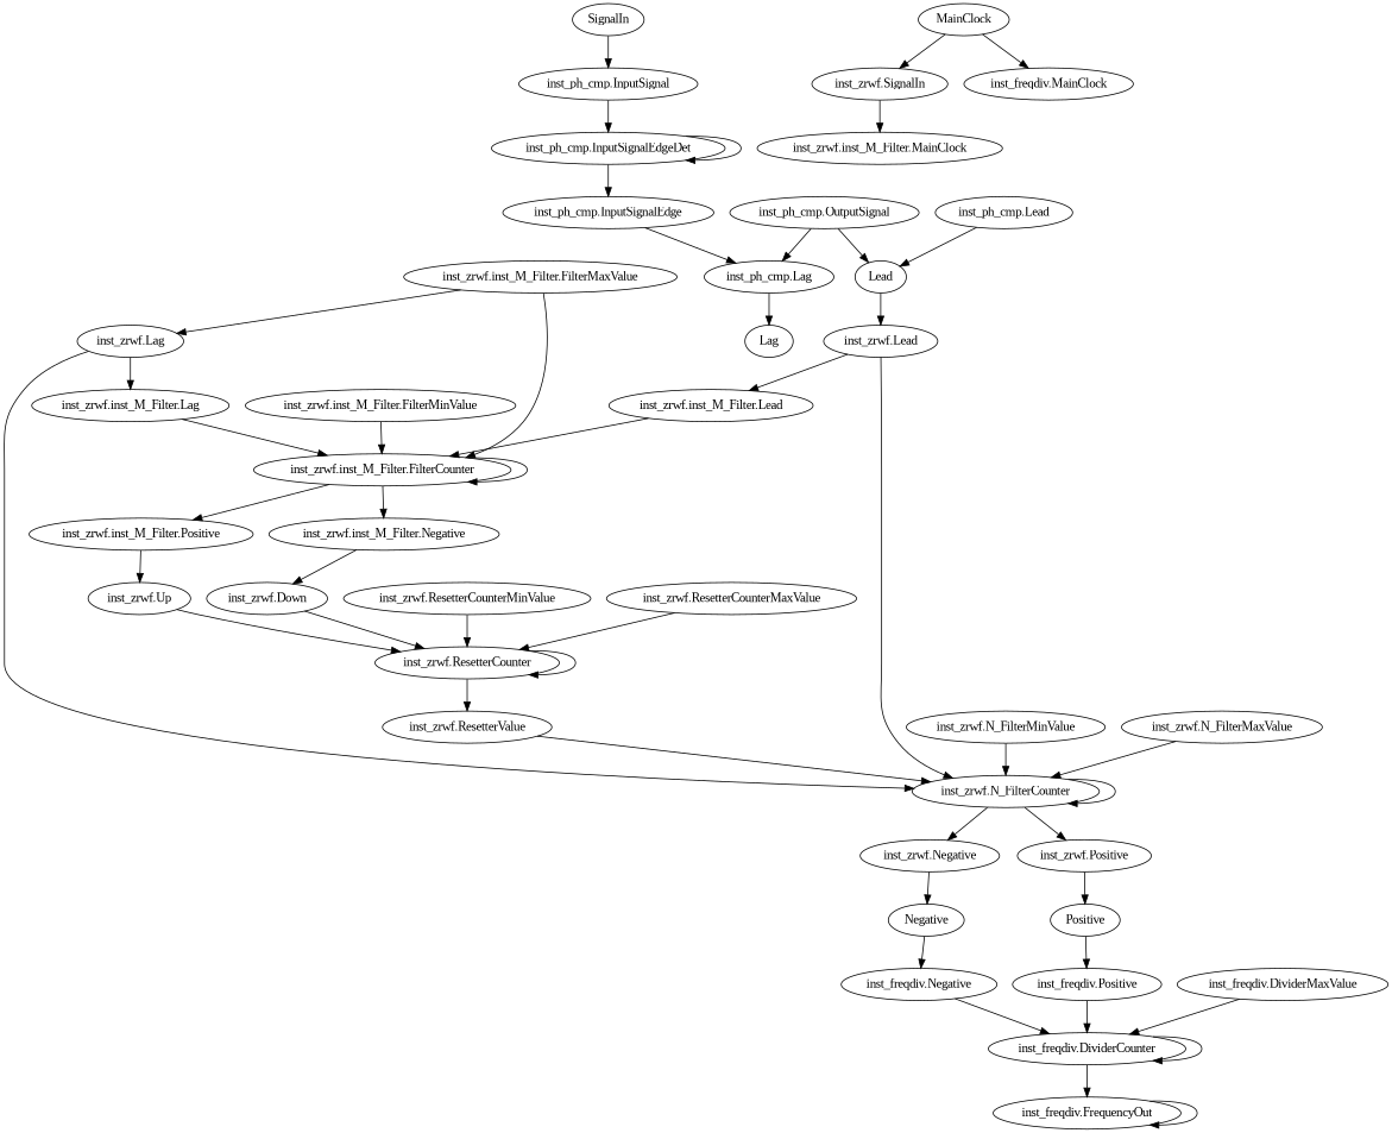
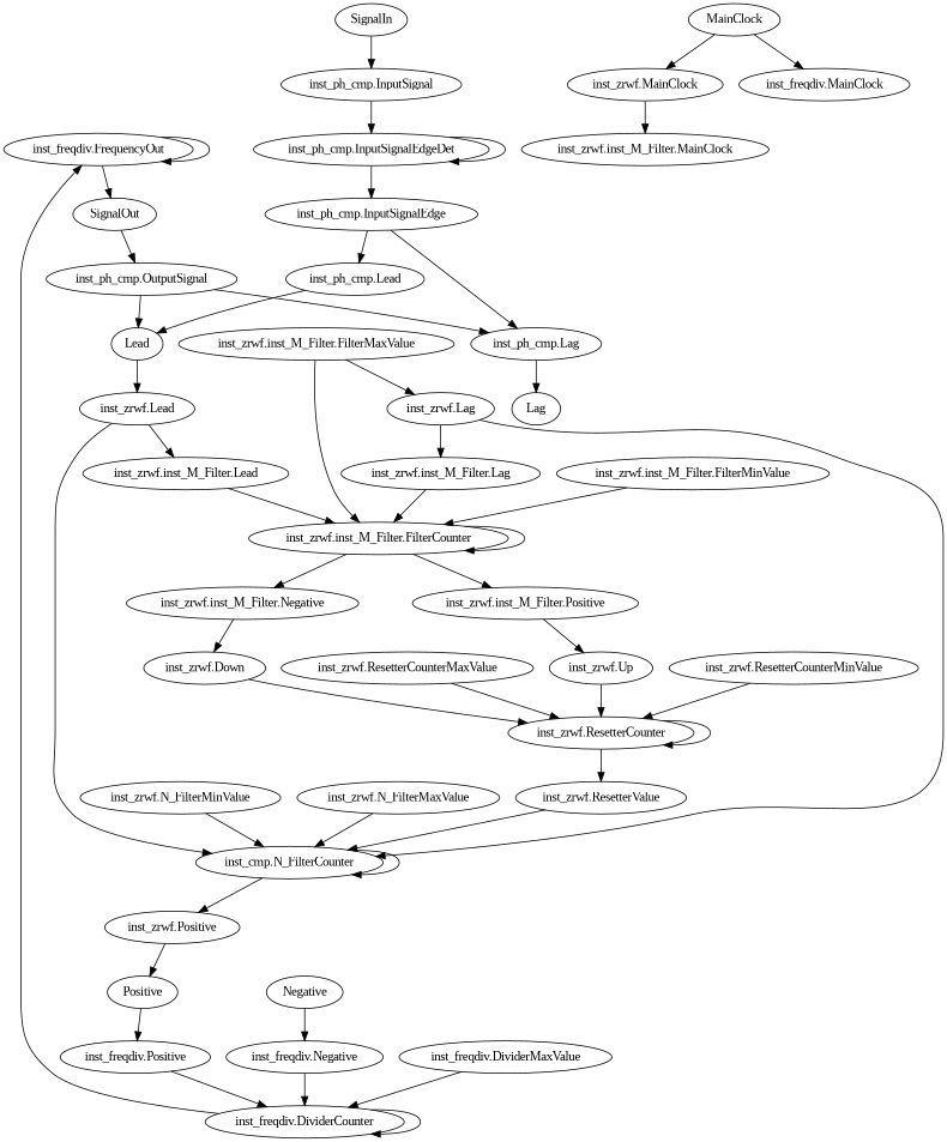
  digraph {
    fontname="Liberation Serif"
    node [fontname="Liberation Serif"]
    edge [fontname="Liberation Serif" weight=1.0]
    "inst_freqdiv.FrequencyOut"
+   SignalOut
    "inst_ph_cmp.OutputSignal"
    "inst_ph_cmp.Lag"
    Lead
    "inst_zrwf.inst_M_Filter.FilterMaxValue"
    "inst_zrwf.inst_M_Filter.FilterCounter"
    "inst_zrwf.Lag"
    "inst_zrwf.inst_M_Filter.Positive"
    "inst_zrwf.inst_M_Filter.Negative"
    "inst_zrwf.Up"
    "inst_zrwf.Down"
    Positive
    "inst_freqdiv.Positive"
    "inst_freqdiv.DividerCounter"
    "inst_zrwf.ResetterCounter"
    "inst_zrwf.ResetterValue"
-   "inst_zrwf.Negative"
    Negative
    "inst_freqdiv.Negative"
    "inst_ph_cmp.InputSignalEdge"
    "inst_ph_cmp.Lead"
    Lag
    "inst_zrwf.Lead"
-   "inst_zrwf.N_FilterCounter"
+   "inst_zrwf.N_FilterCounter" [label="inst_cmp.N_FilterCounter"]
    "inst_zrwf.Positive"
    MainClock
-   "inst_zrwf.MainClock" [label="inst_zrwf.SignalIn"]
+   "inst_zrwf.MainClock"
    "inst_freqdiv.MainClock"
    "inst_zrwf.inst_M_Filter.MainClock"
    SignalIn
    "inst_ph_cmp.InputSignal"
    "inst_ph_cmp.InputSignalEdgeDet"
    "inst_zrwf.inst_M_Filter.Lag"
    "inst_zrwf.inst_M_Filter.Lead"
    "inst_zrwf.ResetterCounterMinValue"
    "inst_zrwf.inst_M_Filter.FilterMinValue"
    "inst_zrwf.ResetterCounterMaxValue"
    "inst_zrwf.N_FilterMinValue"
    "inst_freqdiv.DividerMaxValue"
    "inst_zrwf.N_FilterMaxValue"
    "inst_freqdiv.FrequencyOut" -> "inst_freqdiv.FrequencyOut"
+   "inst_freqdiv.FrequencyOut" -> SignalOut
+   SignalOut -> "inst_ph_cmp.OutputSignal"
    "inst_ph_cmp.OutputSignal" -> "inst_ph_cmp.Lag"
    "inst_ph_cmp.OutputSignal" -> Lead
    "inst_ph_cmp.Lag" -> Lag
    Lead -> "inst_zrwf.Lead"
    "inst_zrwf.inst_M_Filter.FilterMaxValue" -> "inst_zrwf.inst_M_Filter.FilterCounter" [weight=3.0]
    "inst_zrwf.inst_M_Filter.FilterMaxValue" -> "inst_zrwf.Lag"
    "inst_zrwf.inst_M_Filter.FilterCounter" -> "inst_zrwf.inst_M_Filter.FilterCounter" [weight=8.0]
    "inst_zrwf.inst_M_Filter.FilterCounter" -> "inst_zrwf.inst_M_Filter.Positive"
    "inst_zrwf.inst_M_Filter.FilterCounter" -> "inst_zrwf.inst_M_Filter.Negative"
    "inst_zrwf.Lag" -> "inst_zrwf.N_FilterCounter"
    "inst_zrwf.Lag" -> "inst_zrwf.inst_M_Filter.Lag"
    "inst_zrwf.inst_M_Filter.Positive" -> "inst_zrwf.Up"
    "inst_zrwf.inst_M_Filter.Negative" -> "inst_zrwf.Down"
    "inst_zrwf.Up" -> "inst_zrwf.ResetterCounter" [weight=2.0]
    "inst_zrwf.Down" -> "inst_zrwf.ResetterCounter"
    Positive -> "inst_freqdiv.Positive"
    "inst_freqdiv.Positive" -> "inst_freqdiv.DividerCounter" [weight=2.0]
    "inst_freqdiv.DividerCounter" -> "inst_freqdiv.FrequencyOut"
    "inst_freqdiv.DividerCounter" -> "inst_freqdiv.DividerCounter" [weight=7.0]
    "inst_zrwf.ResetterCounter" -> "inst_zrwf.ResetterCounter" [weight=8.0]
    "inst_zrwf.ResetterCounter" -> "inst_zrwf.ResetterValue" [weight=8.0]
    "inst_zrwf.ResetterValue" -> "inst_zrwf.N_FilterCounter"
-   "inst_zrwf.Negative" -> Negative
    Negative -> "inst_freqdiv.Negative"
    "inst_freqdiv.Negative" -> "inst_freqdiv.DividerCounter" [weight=3.0]
    "inst_ph_cmp.InputSignalEdge" -> "inst_ph_cmp.Lag"
+   "inst_ph_cmp.InputSignalEdge" -> "inst_ph_cmp.Lead"
    "inst_ph_cmp.Lead" -> Lead
    "inst_zrwf.Lead" -> "inst_zrwf.N_FilterCounter"
    "inst_zrwf.Lead" -> "inst_zrwf.inst_M_Filter.Lead"
-   "inst_zrwf.N_FilterCounter" -> "inst_zrwf.Negative"
    "inst_zrwf.N_FilterCounter" -> "inst_zrwf.N_FilterCounter" [weight=8.0]
    "inst_zrwf.N_FilterCounter" -> "inst_zrwf.Positive"
    "inst_zrwf.Positive" -> Positive
    MainClock -> "inst_zrwf.MainClock"
    MainClock -> "inst_freqdiv.MainClock"
    "inst_zrwf.MainClock" -> "inst_zrwf.inst_M_Filter.MainClock"
    SignalIn -> "inst_ph_cmp.InputSignal"
    "inst_ph_cmp.InputSignal" -> "inst_ph_cmp.InputSignalEdgeDet"
    "inst_ph_cmp.InputSignalEdgeDet" -> "inst_ph_cmp.InputSignalEdge"
    "inst_ph_cmp.InputSignalEdgeDet" -> "inst_ph_cmp.InputSignalEdgeDet"
    "inst_zrwf.inst_M_Filter.Lag" -> "inst_zrwf.inst_M_Filter.FilterCounter"
    "inst_zrwf.inst_M_Filter.Lead" -> "inst_zrwf.inst_M_Filter.FilterCounter"
    "inst_zrwf.ResetterCounterMinValue" -> "inst_zrwf.ResetterCounter" [weight=3.0]
    "inst_zrwf.inst_M_Filter.FilterMinValue" -> "inst_zrwf.inst_M_Filter.FilterCounter" [weight=3.0]
    "inst_zrwf.ResetterCounterMaxValue" -> "inst_zrwf.ResetterCounter" [weight=3.0]
    "inst_zrwf.N_FilterMinValue" -> "inst_zrwf.N_FilterCounter" [weight=3.0]
    "inst_freqdiv.DividerMaxValue" -> "inst_freqdiv.DividerCounter" [weight=4.0]
    "inst_zrwf.N_FilterMaxValue" -> "inst_zrwf.N_FilterCounter" [weight=3.0]
  }
